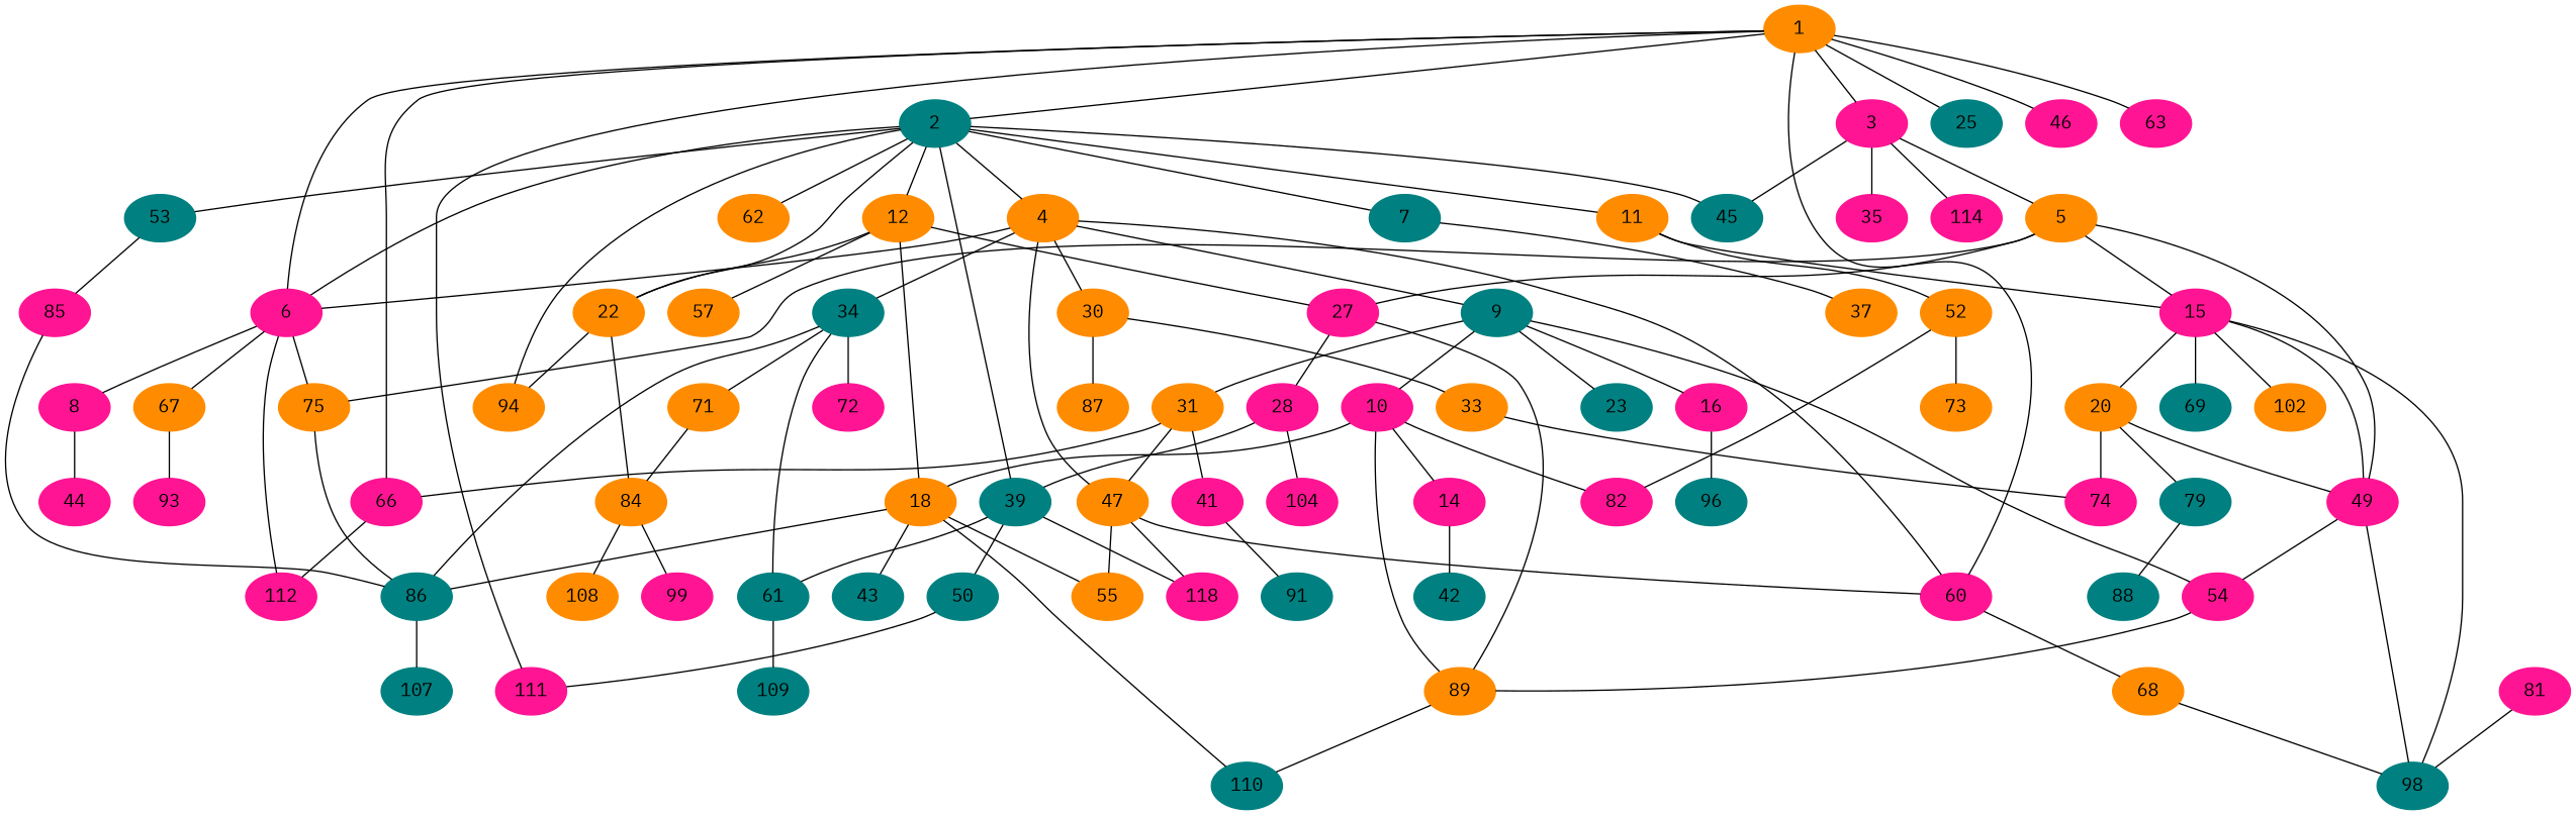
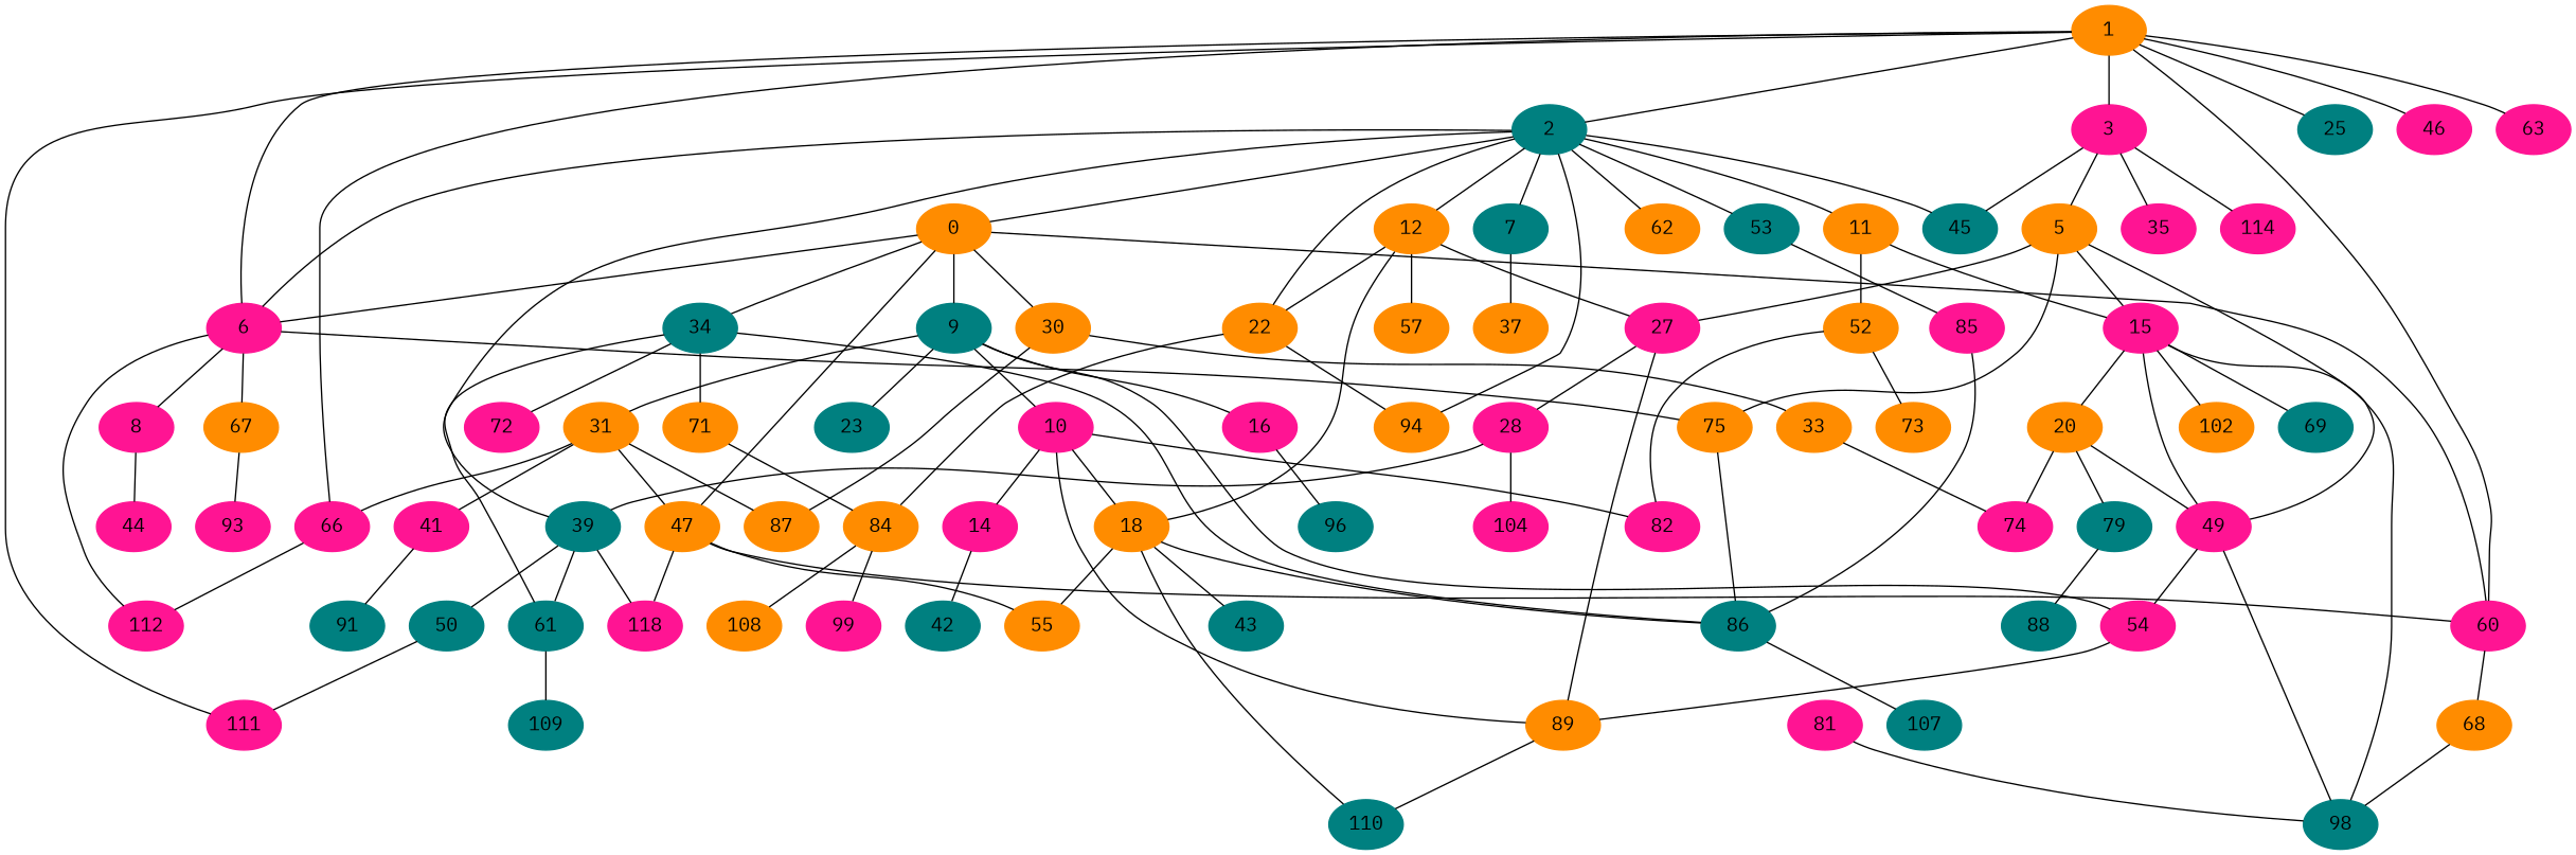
  graph {
    fontname="IBM Plex Mono"
    node [color=deeppink fontname="IBM Plex Mono" style=filled]
    edge [fontname="IBM Plex Mono"]
    1 [color=darkorange super="+32"]
    2 [color=teal super="+13"]
    3 [super="+97"]
    6 [super="+29"]
    25 [color=teal]
    46
    60 [super="+101"]
    63
    66 [super="+76"]
    111
-   4 [color=darkorange super="+21"]
+   4 [color=darkorange super="+21" label=0]
    7 [color=teal super="+26"]
    11 [color=darkorange]
    12 [color=darkorange super="+24"]
    22 [color=darkorange super="+51"]
    39 [color=teal super="+83"]
    45 [color=teal super="+80"]
    53 [color=teal]
    62 [color=darkorange]
    94 [color=darkorange]
    5 [color=darkorange super="+17"]
    35
    114
    75 [color=darkorange super="+113"]
    8
    67 [color=darkorange]
    112
    68 [color=darkorange]
    9 [color=teal super="+119"]
    30 [color=darkorange super="+40"]
    34 [color=teal super="+56"]
    47 [color=darkorange super="+48"]
    37 [color=darkorange]
    15 [super="+19"]
    52 [color=darkorange super="+65"]
    27 [super="+36"]
    18 [color=darkorange super="+106"]
    57 [color=darkorange]
    84 [color=darkorange super="+90"]
    61 [color=teal super="+115"]
    50 [color=teal]
    118
    85
    49 [super="+70"]
    10 [super="+59"]
    16 [super="+100"]
    23 [color=teal]
    31 [color=darkorange super="+38"]
    54 [super="+103"]
    33 [color=darkorange]
    87 [color=darkorange]
    86 [color=teal super="+92"]
    71 [color=darkorange super="+105"]
    72
    55 [color=darkorange]
    20 [color=darkorange super="+78"]
    69 [color=teal]
    98 [color=teal super="+117"]
    102 [color=darkorange]
    89 [color=darkorange super="+95"]
    28 [super="+58"]
    44
    93
    14
    82
    96 [color=teal]
    41 [super="+77"]
    42 [color=teal super="+64"]
    43 [color=teal]
    110 [color=teal]
    73 [color=darkorange super="+116"]
    74
    79 [color=teal]
    107 [color=teal]
    88 [color=teal]
    99
    108 [color=darkorange]
    104
    91 [color=teal]
    109 [color=teal]
    81
    1 -- 2
    1 -- 3
    1 -- 6
    1 -- 25
    1 -- 46
    1 -- 60
    1 -- 63
    1 -- 66
    1 -- 111
    2 -- 6
    2 -- 4
    2 -- 7
    2 -- 11
    2 -- 12
    2 -- 22
    2 -- 39
    2 -- 45
    2 -- 53
    2 -- 62
    2 -- 94
    3 -- 45
    3 -- 5
    3 -- 35
    3 -- 114
    6 -- 75
    6 -- 8
    6 -- 67
    6 -- 112
    60 -- 68
    66 -- 112
    4 -- 6
    4 -- 60
    4 -- 9
    4 -- 30
    4 -- 34
    4 -- 47
    7 -- 37
    11 -- 15
    11 -- 52
    12 -- 22
    12 -- 27
    12 -- 18
    12 -- 57
    22 -- 94
    22 -- 84 [weight=2]
    39 -- 61
    39 -- 50
    39 -- 118
    53 -- 85
    5 -- 75
    5 -- 15
    5 -- 27
    5 -- 49
    75 -- 86
    8 -- 44
    67 -- 93
    68 -- 98
    9 -- 10
    9 -- 16
    9 -- 23
    9 -- 31
    9 -- 54
    30 -- 33
    30 -- 87
    34 -- 61
    34 -- 86
    34 -- 71
    34 -- 72
    47 -- 60
    47 -- 118
    47 -- 55
    15 -- 49
    15 -- 20
    15 -- 69
    15 -- 98
    15 -- 102
    52 -- 82
    52 -- 73
    27 -- 89
    27 -- 28
    18 -- 86
    18 -- 55
    18 -- 43
    18 -- 110
    84 -- 99
    84 -- 108
    61 -- 109
    50 -- 111
    85 -- 86
    49 -- 54
    49 -- 98
    10 -- 18
    10 -- 89
    10 -- 14
    10 -- 82
    16 -- 96
    31 -- 66
    31 -- 47
+   31 -- 87
    31 -- 41
    54 -- 89
    33 -- 74
    86 -- 107
    71 -- 84
    20 -- 49
    20 -- 74
    20 -- 79
    89 -- 110
    28 -- 39
    28 -- 104
    14 -- 42
    41 -- 91
    79 -- 88
    81 -- 98
  }
